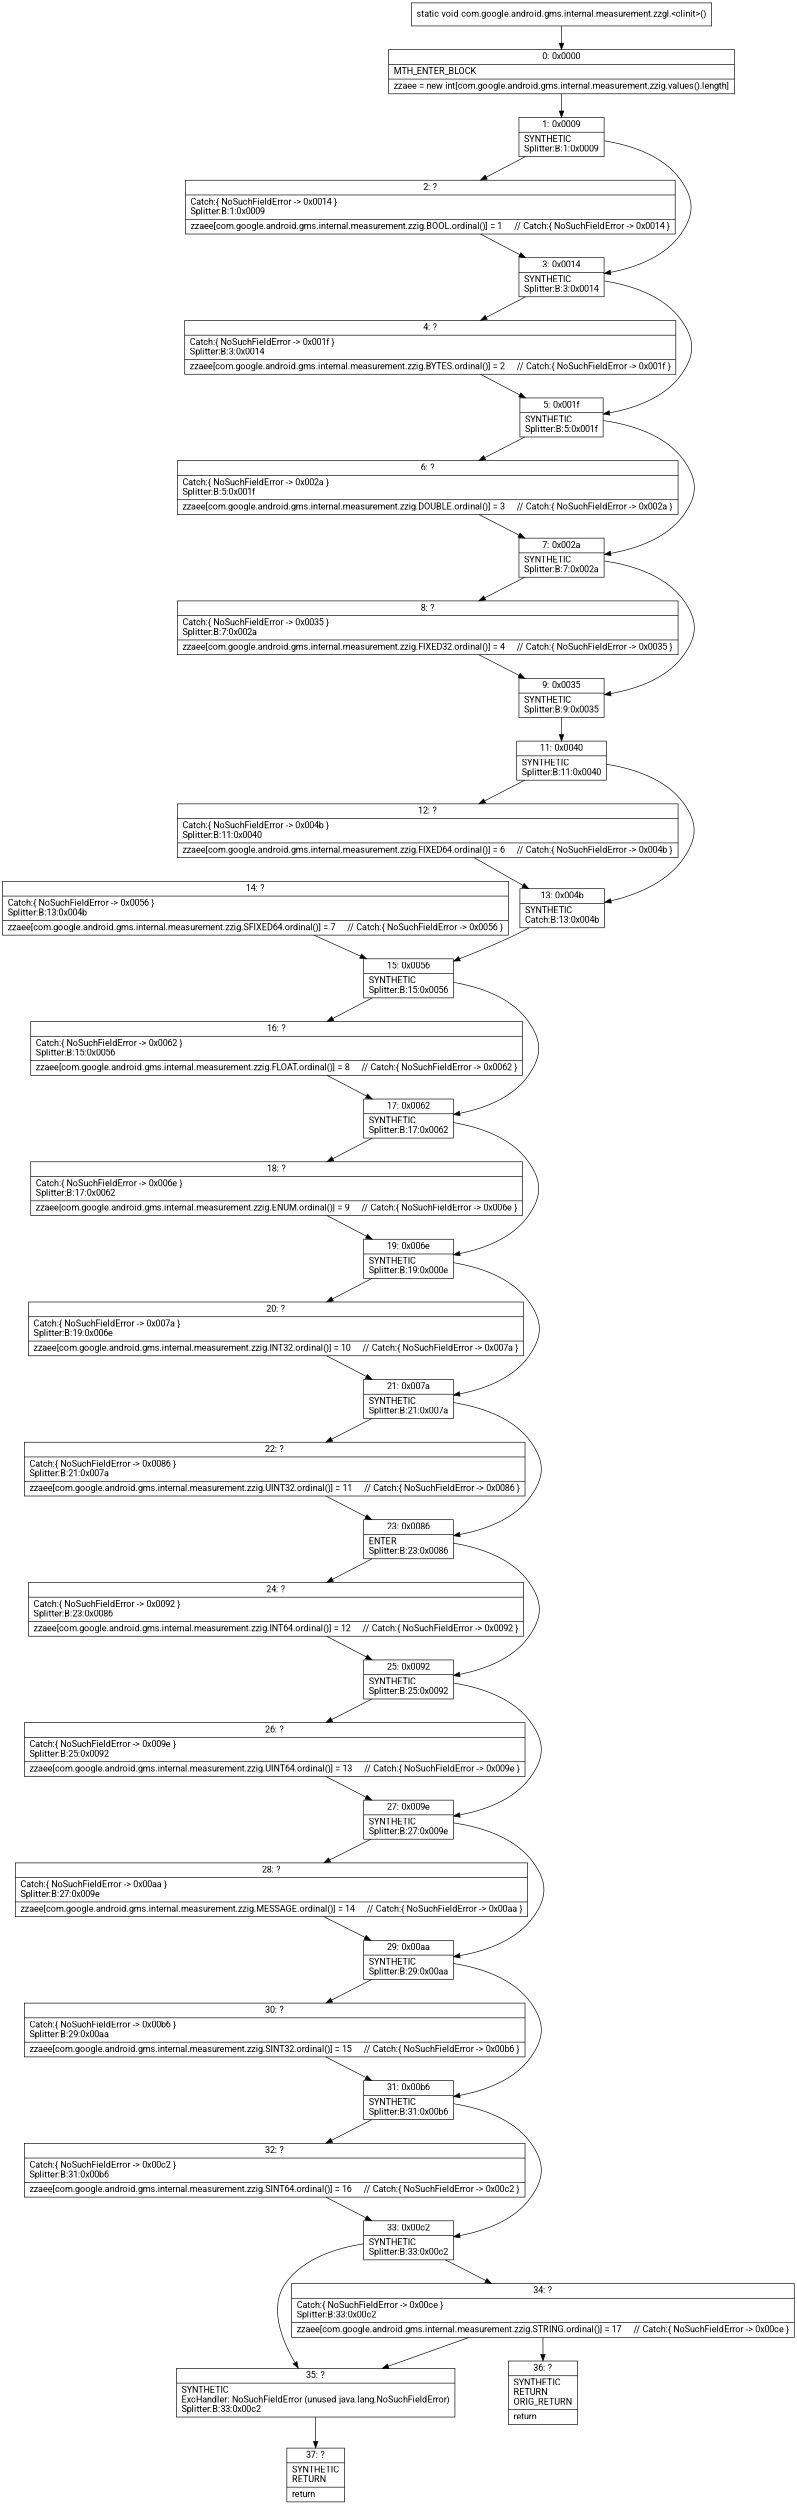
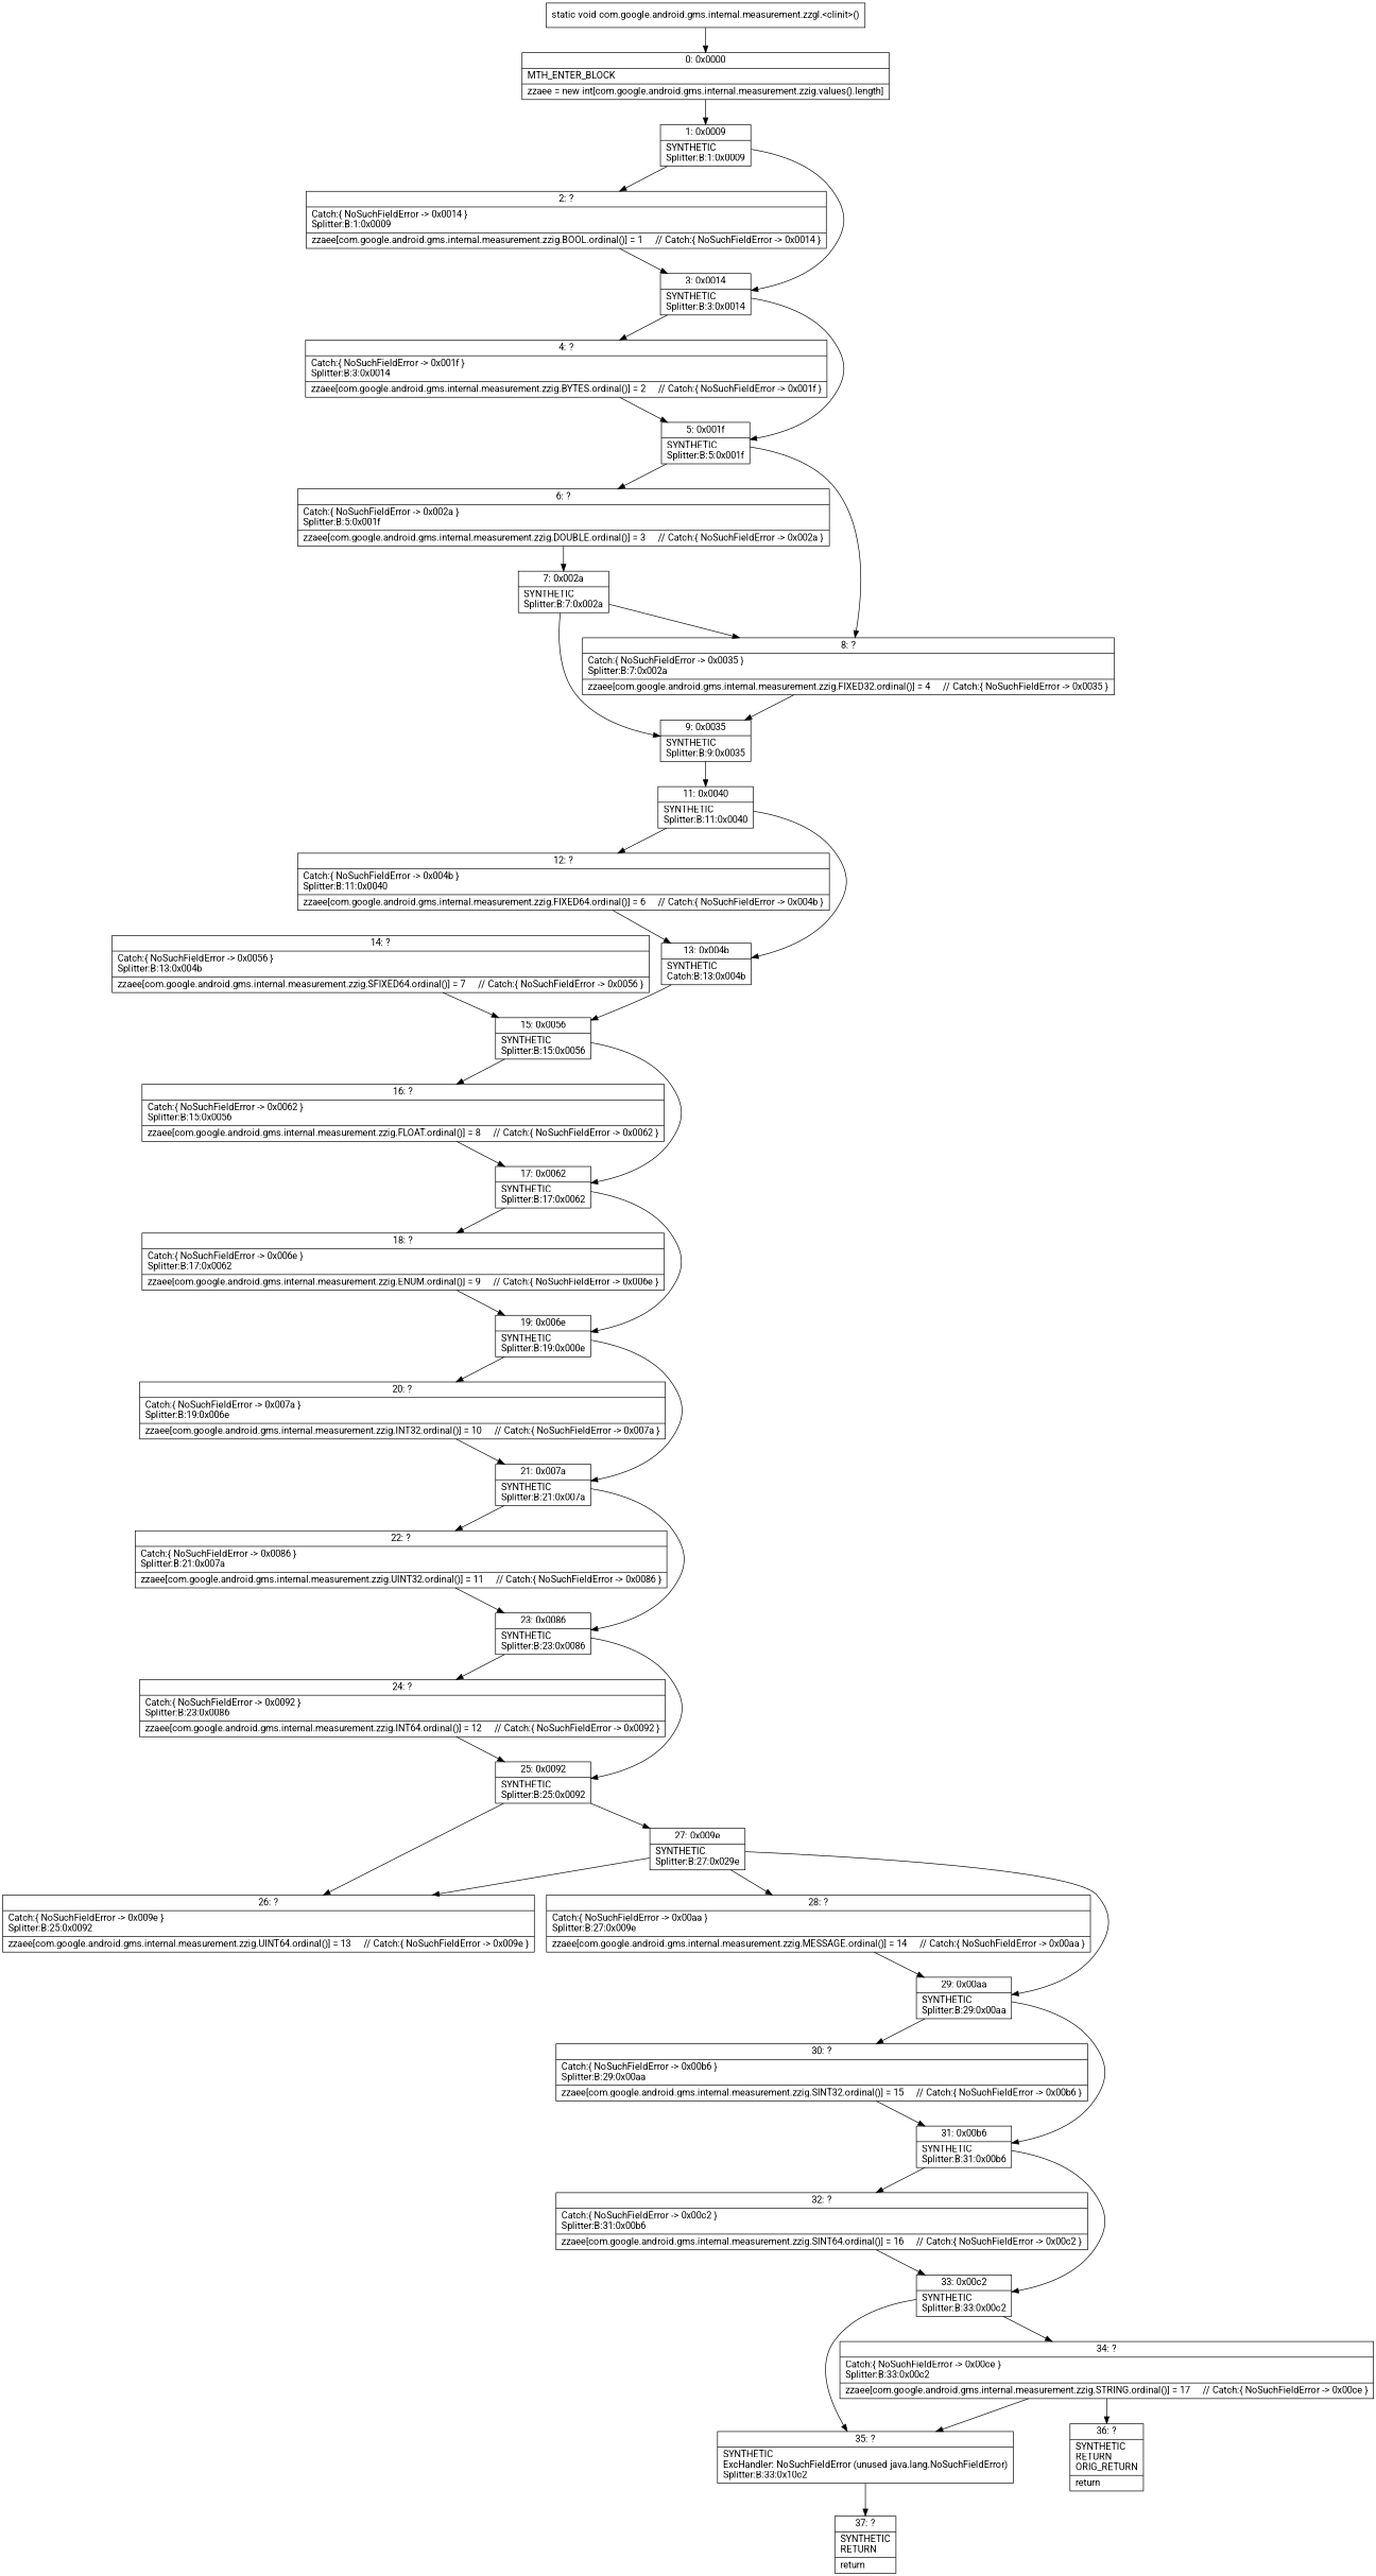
  digraph {
    fontname=Roboto
    node [fontname=Roboto shape=record]
    edge [fontname=Roboto]
    n1 [label="{0\:\ 0x0000|MTH_ENTER_BLOCK\l|zzaee = new int[com.google.android.gms.internal.measurement.zzig.values().length]\l}"]
    n2 [label="{1\:\ 0x0009|SYNTHETIC\lSplitter:B:1:0x0009\l}"]
    n3 [label="{2\:\ ?|Catch:\{ NoSuchFieldError \-\> 0x0014 \}\lSplitter:B:1:0x0009\l|zzaee[com.google.android.gms.internal.measurement.zzig.BOOL.ordinal()] = 1     \/\/ Catch:\{ NoSuchFieldError \-\> 0x0014 \}\l}"]
    n4 [label="{3\:\ 0x0014|SYNTHETIC\lSplitter:B:3:0x0014\l}"]
    n5 [label="{4\:\ ?|Catch:\{ NoSuchFieldError \-\> 0x001f \}\lSplitter:B:3:0x0014\l|zzaee[com.google.android.gms.internal.measurement.zzig.BYTES.ordinal()] = 2     \/\/ Catch:\{ NoSuchFieldError \-\> 0x001f \}\l}"]
    n6 [label="{5\:\ 0x001f|SYNTHETIC\lSplitter:B:5:0x001f\l}"]
    n7 [label="{6\:\ ?|Catch:\{ NoSuchFieldError \-\> 0x002a \}\lSplitter:B:5:0x001f\l|zzaee[com.google.android.gms.internal.measurement.zzig.DOUBLE.ordinal()] = 3     \/\/ Catch:\{ NoSuchFieldError \-\> 0x002a \}\l}"]
    n8 [label="{7\:\ 0x002a|SYNTHETIC\lSplitter:B:7:0x002a\l}"]
    n9 [label="{8\:\ ?|Catch:\{ NoSuchFieldError \-\> 0x0035 \}\lSplitter:B:7:0x002a\l|zzaee[com.google.android.gms.internal.measurement.zzig.FIXED32.ordinal()] = 4     \/\/ Catch:\{ NoSuchFieldError \-\> 0x0035 \}\l}"]
    n10 [label="{9\:\ 0x0035|SYNTHETIC\lSplitter:B:9:0x0035\l}"]
    n11 [label="{11\:\ 0x0040|SYNTHETIC\lSplitter:B:11:0x0040\l}"]
    n12 [label="{12\:\ ?|Catch:\{ NoSuchFieldError \-\> 0x004b \}\lSplitter:B:11:0x0040\l|zzaee[com.google.android.gms.internal.measurement.zzig.FIXED64.ordinal()] = 6     \/\/ Catch:\{ NoSuchFieldError \-\> 0x004b \}\l}"]
    n13 [label="{13\:\ 0x004b|SYNTHETIC\lCatch:B:13:0x004b\l}"]
    n14 [label="{15\:\ 0x0056|SYNTHETIC\lSplitter:B:15:0x0056\l}"]
    n15 [label="{14\:\ ?|Catch:\{ NoSuchFieldError \-\> 0x0056 \}\lSplitter:B:13:0x004b\l|zzaee[com.google.android.gms.internal.measurement.zzig.SFIXED64.ordinal()] = 7     \/\/ Catch:\{ NoSuchFieldError \-\> 0x0056 \}\l}"]
    n16 [label="{16\:\ ?|Catch:\{ NoSuchFieldError \-\> 0x0062 \}\lSplitter:B:15:0x0056\l|zzaee[com.google.android.gms.internal.measurement.zzig.FLOAT.ordinal()] = 8     \/\/ Catch:\{ NoSuchFieldError \-\> 0x0062 \}\l}"]
    n17 [label="{17\:\ 0x0062|SYNTHETIC\lSplitter:B:17:0x0062\l}"]
    n18 [label="{18\:\ ?|Catch:\{ NoSuchFieldError \-\> 0x006e \}\lSplitter:B:17:0x0062\l|zzaee[com.google.android.gms.internal.measurement.zzig.ENUM.ordinal()] = 9     \/\/ Catch:\{ NoSuchFieldError \-\> 0x006e \}\l}"]
    n19 [label="{19\:\ 0x006e|SYNTHETIC\lSplitter:B:19:0x000e\l}"]
    n20 [label="{20\:\ ?|Catch:\{ NoSuchFieldError \-\> 0x007a \}\lSplitter:B:19:0x006e\l|zzaee[com.google.android.gms.internal.measurement.zzig.INT32.ordinal()] = 10     \/\/ Catch:\{ NoSuchFieldError \-\> 0x007a \}\l}"]
    n21 [label="{21\:\ 0x007a|SYNTHETIC\lSplitter:B:21:0x007a\l}"]
    n22 [label="{22\:\ ?|Catch:\{ NoSuchFieldError \-\> 0x0086 \}\lSplitter:B:21:0x007a\l|zzaee[com.google.android.gms.internal.measurement.zzig.UINT32.ordinal()] = 11     \/\/ Catch:\{ NoSuchFieldError \-\> 0x0086 \}\l}"]
-   n23 [label="{23\:\ 0x0086|ENTER\lSplitter:B:23:0x0086\l}"]
+   n23 [label="{23\:\ 0x0086|SYNTHETIC\lSplitter:B:23:0x0086\l}"]
    n24 [label="{24\:\ ?|Catch:\{ NoSuchFieldError \-\> 0x0092 \}\lSplitter:B:23:0x0086\l|zzaee[com.google.android.gms.internal.measurement.zzig.INT64.ordinal()] = 12     \/\/ Catch:\{ NoSuchFieldError \-\> 0x0092 \}\l}"]
    n25 [label="{25\:\ 0x0092|SYNTHETIC\lSplitter:B:25:0x0092\l}"]
    n26 [label="{26\:\ ?|Catch:\{ NoSuchFieldError \-\> 0x009e \}\lSplitter:B:25:0x0092\l|zzaee[com.google.android.gms.internal.measurement.zzig.UINT64.ordinal()] = 13     \/\/ Catch:\{ NoSuchFieldError \-\> 0x009e \}\l}"]
-   n27 [label="{27\:\ 0x009e|SYNTHETIC\lSplitter:B:27:0x009e\l}"]
+   n27 [label="{27\:\ 0x009e|SYNTHETIC\lSplitter:B:27:0x029e\l}"]
    n28 [label="{28\:\ ?|Catch:\{ NoSuchFieldError \-\> 0x00aa \}\lSplitter:B:27:0x009e\l|zzaee[com.google.android.gms.internal.measurement.zzig.MESSAGE.ordinal()] = 14     \/\/ Catch:\{ NoSuchFieldError \-\> 0x00aa \}\l}"]
    n29 [label="{29\:\ 0x00aa|SYNTHETIC\lSplitter:B:29:0x00aa\l}"]
    n30 [label="{30\:\ ?|Catch:\{ NoSuchFieldError \-\> 0x00b6 \}\lSplitter:B:29:0x00aa\l|zzaee[com.google.android.gms.internal.measurement.zzig.SINT32.ordinal()] = 15     \/\/ Catch:\{ NoSuchFieldError \-\> 0x00b6 \}\l}"]
    n31 [label="{31\:\ 0x00b6|SYNTHETIC\lSplitter:B:31:0x00b6\l}"]
    n32 [label="{32\:\ ?|Catch:\{ NoSuchFieldError \-\> 0x00c2 \}\lSplitter:B:31:0x00b6\l|zzaee[com.google.android.gms.internal.measurement.zzig.SINT64.ordinal()] = 16     \/\/ Catch:\{ NoSuchFieldError \-\> 0x00c2 \}\l}"]
    n33 [label="{33\:\ 0x00c2|SYNTHETIC\lSplitter:B:33:0x00c2\l}"]
    n34 [label="{34\:\ ?|Catch:\{ NoSuchFieldError \-\> 0x00ce \}\lSplitter:B:33:0x00c2\l|zzaee[com.google.android.gms.internal.measurement.zzig.STRING.ordinal()] = 17     \/\/ Catch:\{ NoSuchFieldError \-\> 0x00ce \}\l}"]
-   n35 [label="{35\:\ ?|SYNTHETIC\lExcHandler: NoSuchFieldError (unused java.lang.NoSuchFieldError)\lSplitter:B:33:0x00c2\l}"]
+   n35 [label="{35\:\ ?|SYNTHETIC\lExcHandler: NoSuchFieldError (unused java.lang.NoSuchFieldError)\lSplitter:B:33:0x10c2\l}"]
    n36 [label="{36\:\ ?|SYNTHETIC\lRETURN\lORIG_RETURN\l|return\l}"]
    n37 [label="{37\:\ ?|SYNTHETIC\lRETURN\l|return\l}"]
    n38 [label="{static void com.google.android.gms.internal.measurement.zzgl.\<clinit\>() }"]
    n1 -> n2
    n2 -> n3
    n2 -> n4
    n3 -> n4
    n4 -> n5
    n4 -> n6
    n5 -> n6
    n6 -> n7
-   n6 -> n8
+   n6 -> n9
    n7 -> n8
    n8 -> n9
    n8 -> n10
    n9 -> n10
    n10 -> n11
    n11 -> n12
    n11 -> n13
    n12 -> n13
    n13 -> n14
    n14 -> n16
    n14 -> n17
    n15 -> n14
    n16 -> n17
    n17 -> n18
    n17 -> n19
    n18 -> n19
    n19 -> n20
    n19 -> n21
    n20 -> n21
    n21 -> n22
    n21 -> n23
    n22 -> n23
    n23 -> n24
    n23 -> n25
    n24 -> n25
    n25 -> n26
    n25 -> n27
-   n26 -> n27
+   n27 -> n26
    n27 -> n28
    n27 -> n29
    n28 -> n29
    n29 -> n30
    n29 -> n31
    n30 -> n31
    n31 -> n32
    n31 -> n33
    n32 -> n33
    n33 -> n34
    n33 -> n35
    n34 -> n35
    n34 -> n36
    n35 -> n37
    n38 -> n1
  }
